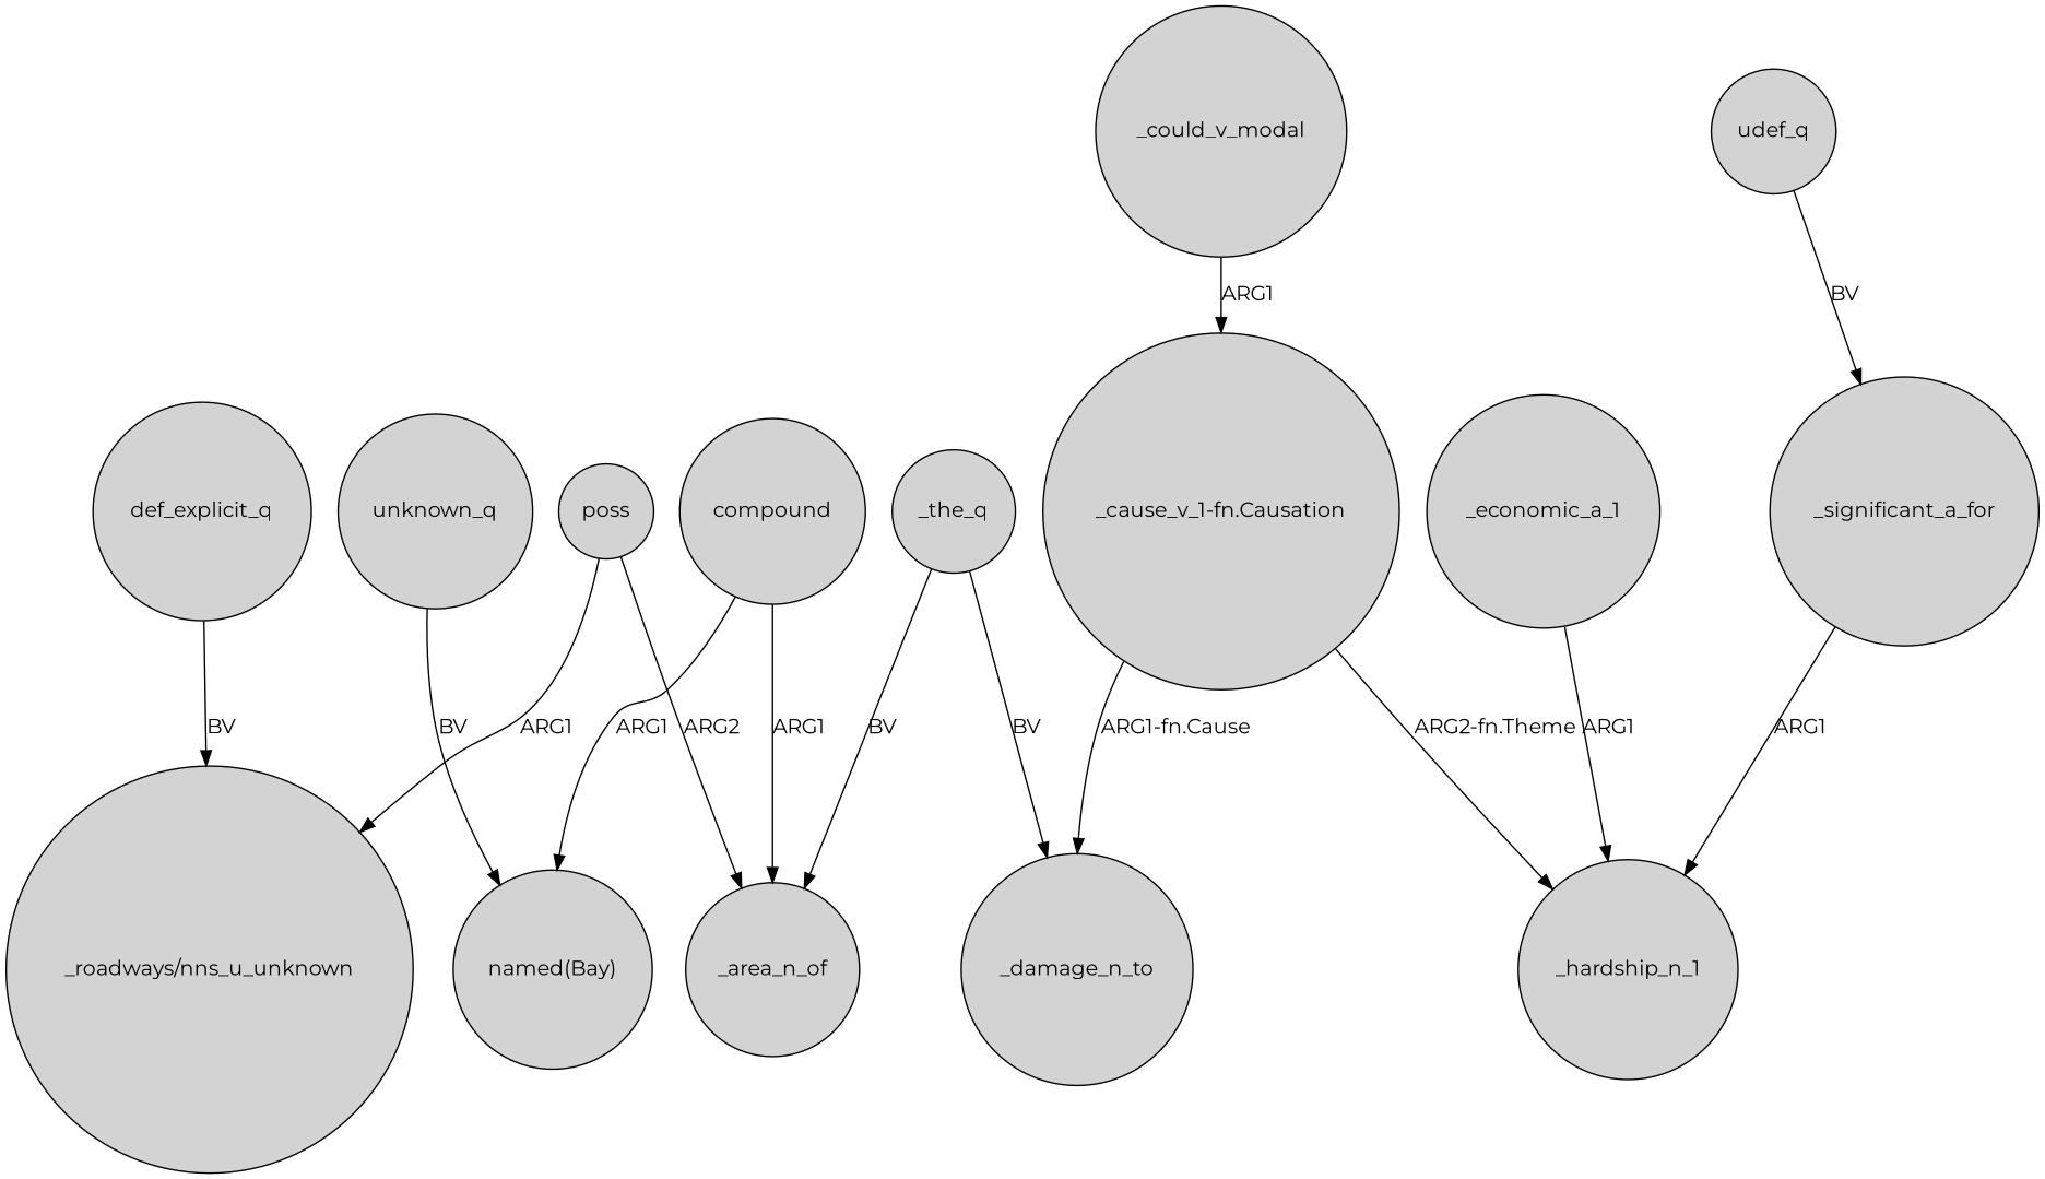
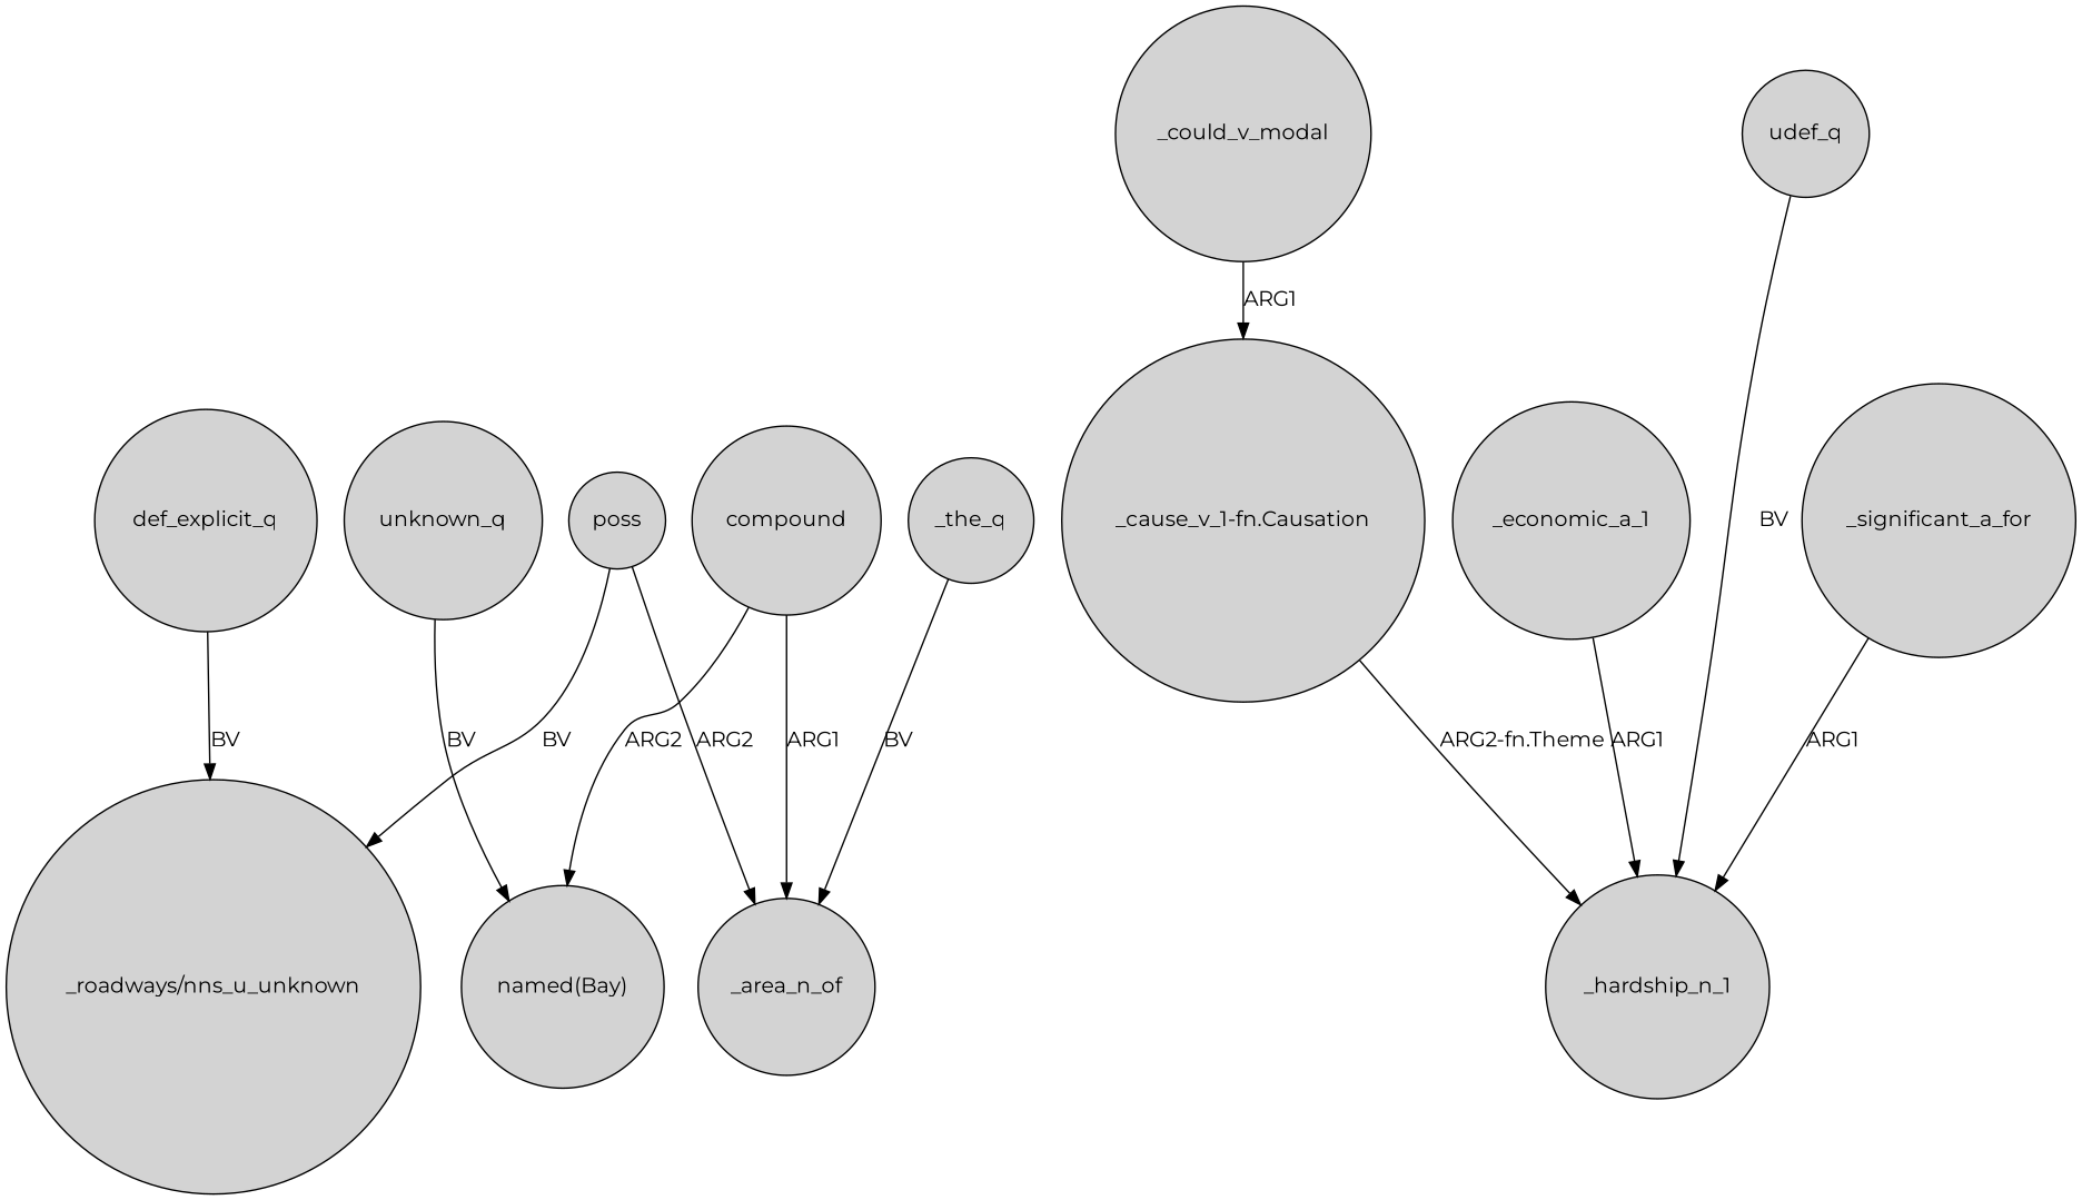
  digraph {
    fontname=Montserrat
    node [fontname=Montserrat shape=circle style=filled]
    edge [fontname=Montserrat]
    poss
    "_roadways/nns_u_unknown"
    _area_n_of
    _economic_a_1
    _hardship_n_1
    "_cause_v_1-fn.Causation"
-   _damage_n_to
    n8 [label=unknown_q]
    "named(Bay)"
    _the_q
    compound
    _significant_a_for
    _could_v_modal
    def_explicit_q
    udef_q
-   poss -> "_roadways/nns_u_unknown" [label=ARG1]
+   poss -> "_roadways/nns_u_unknown" [label=BV]
    poss -> _area_n_of [label=ARG2]
    _economic_a_1 -> _hardship_n_1 [label=ARG1]
    "_cause_v_1-fn.Causation" -> _hardship_n_1 [label="ARG2-fn.Theme"]
-   "_cause_v_1-fn.Causation" -> _damage_n_to [label="ARG1-fn.Cause"]
    n8 -> "named(Bay)" [label=BV]
    _the_q -> _area_n_of [label=BV]
-   _the_q -> _damage_n_to [label=BV]
    compound -> _area_n_of [label=ARG1]
-   compound -> "named(Bay)" [label=ARG1]
+   compound -> "named(Bay)" [label=ARG2]
    _significant_a_for -> _hardship_n_1 [label=ARG1]
    _could_v_modal -> "_cause_v_1-fn.Causation" [label=ARG1]
    def_explicit_q -> "_roadways/nns_u_unknown" [label=BV]
-   udef_q -> _significant_a_for [label=BV]
+   udef_q -> _hardship_n_1 [label=BV]
  }
